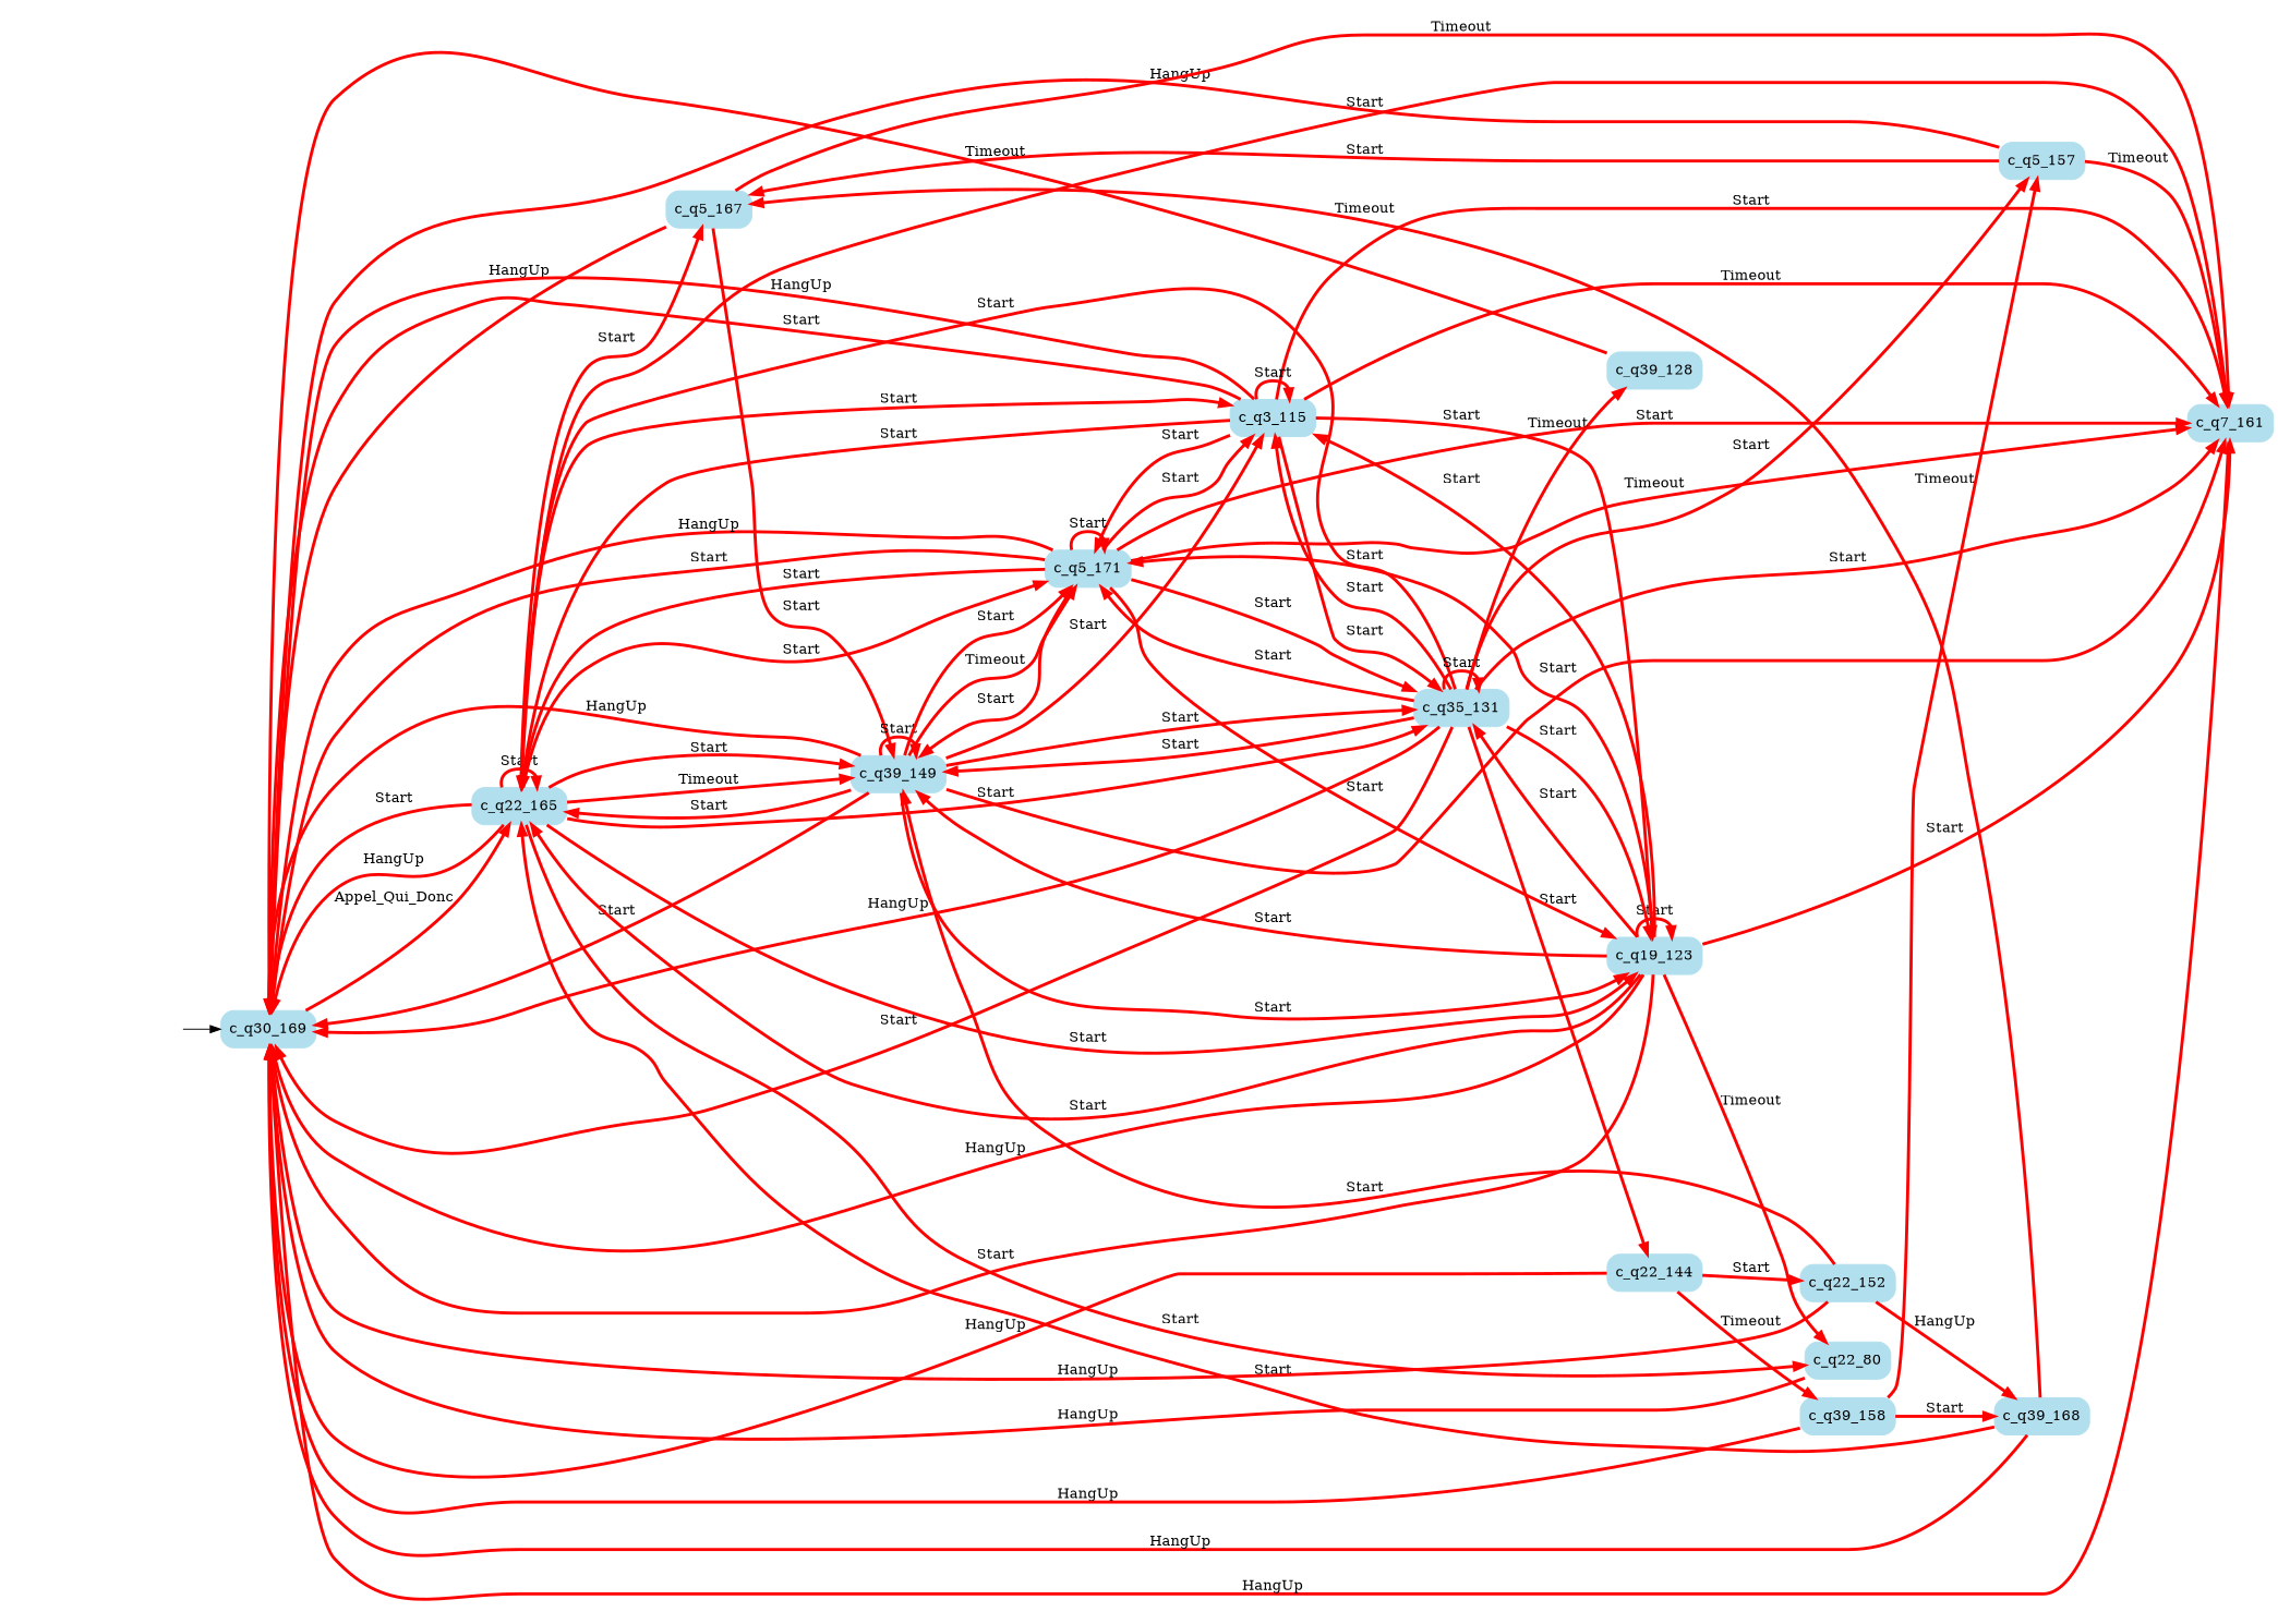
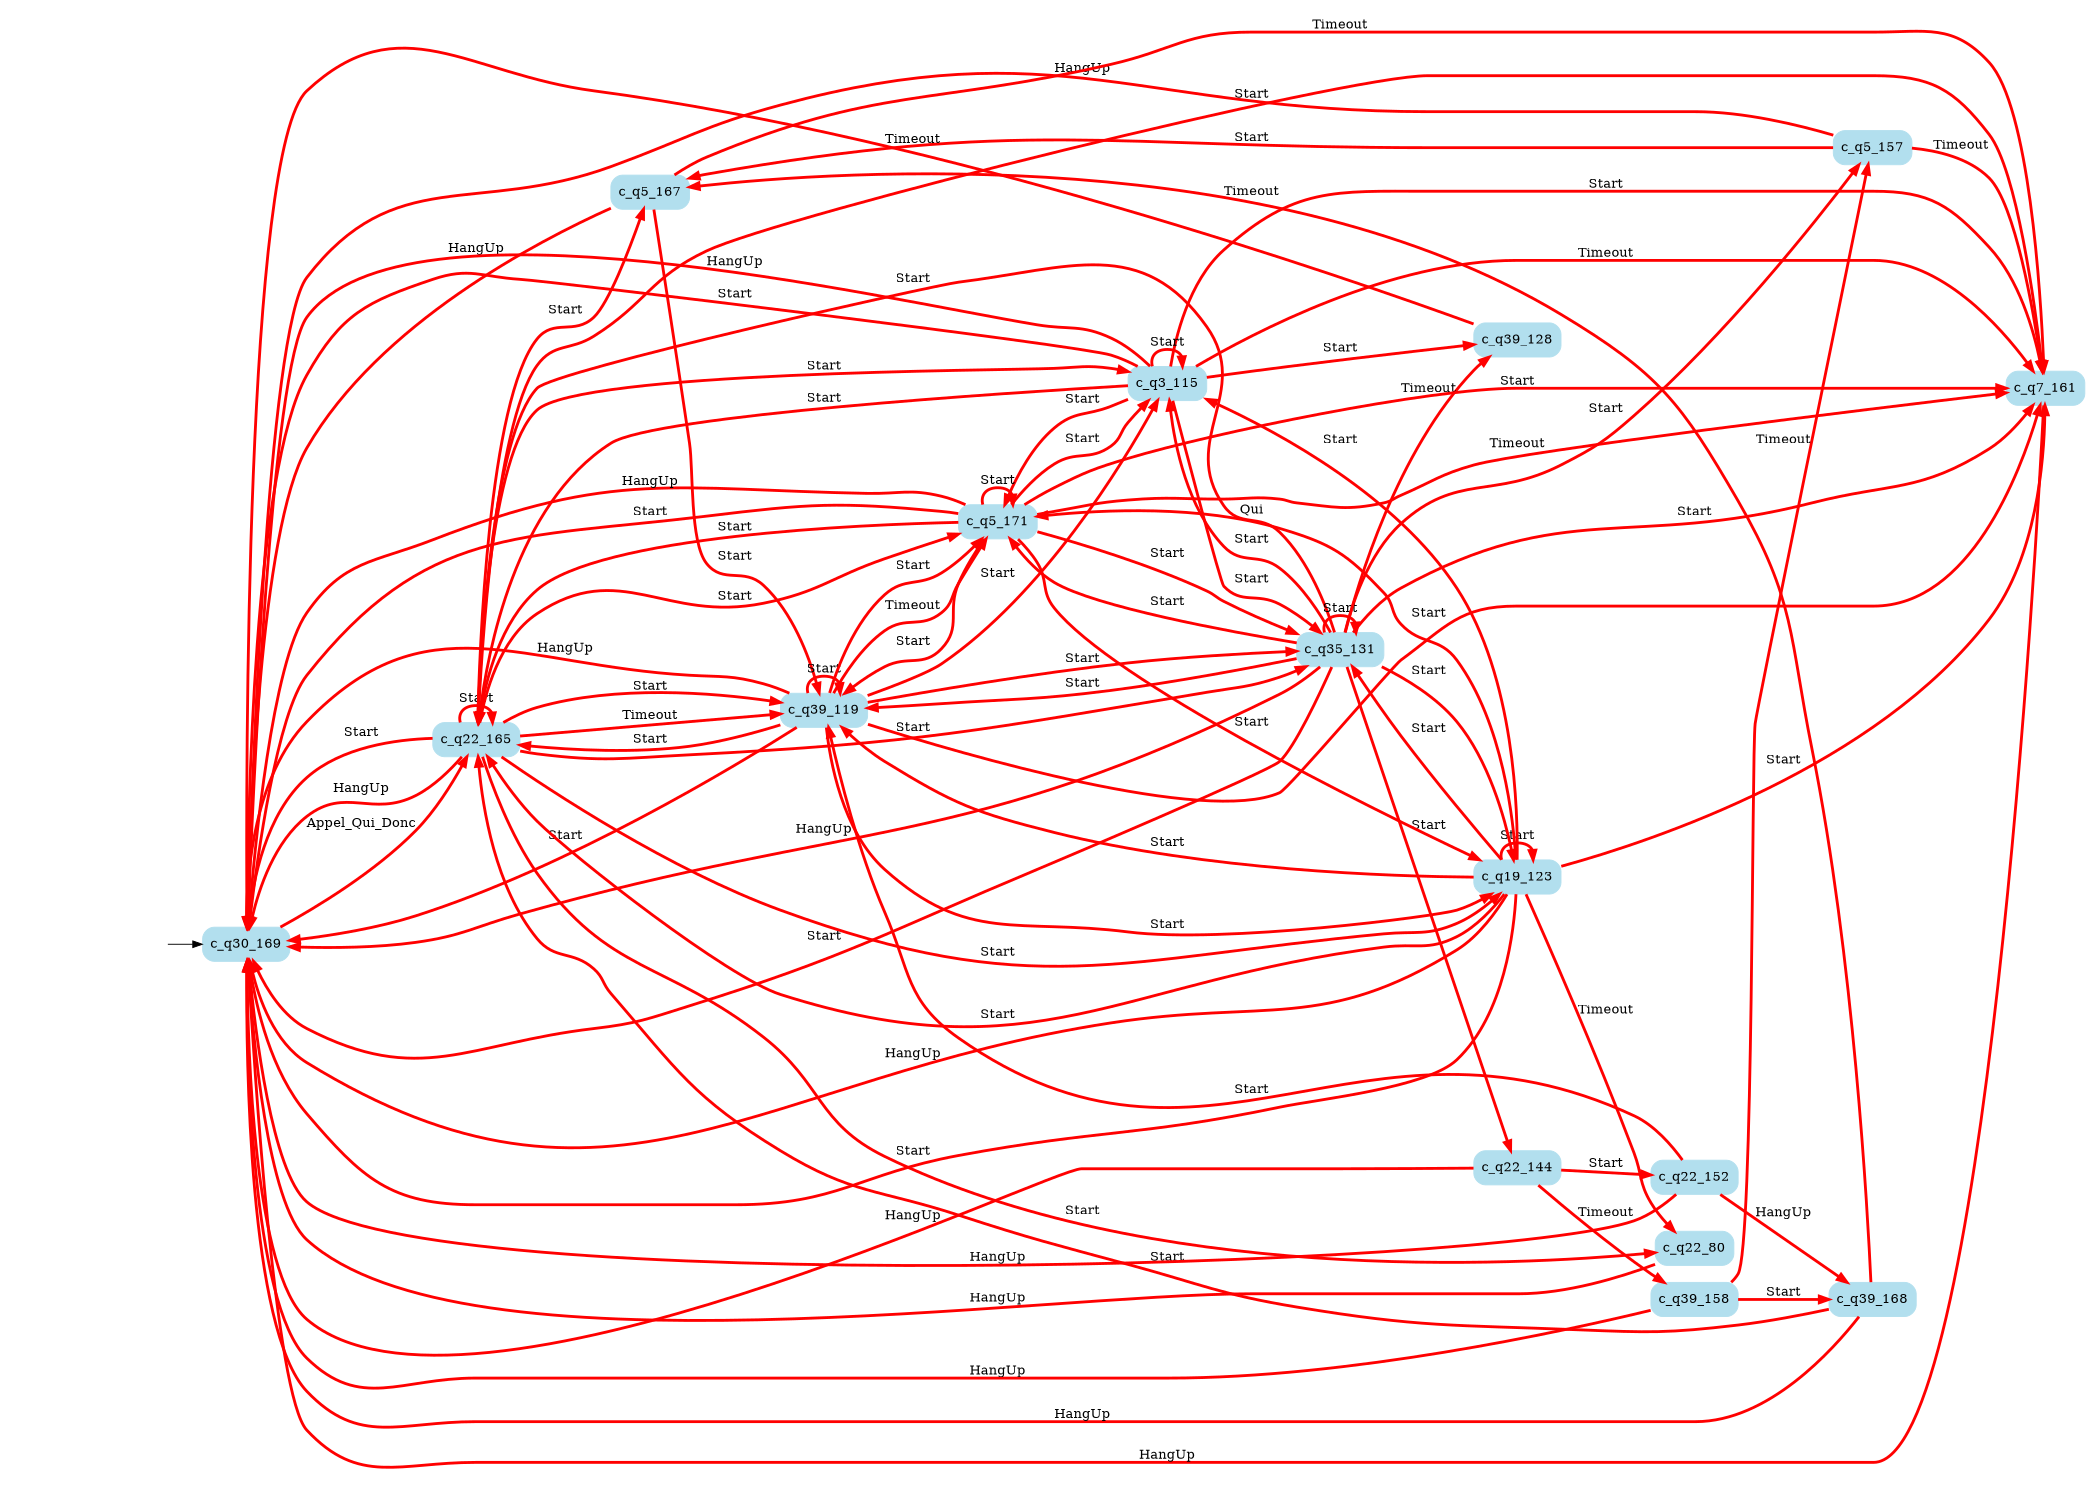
  digraph {
    rankdir=LR
    node [style="rounded, filled" color=lightblue2 shape=box]
    edge [color=red penwidth=3]
    start_c_q30_169 [style=invisible color="" shape=""]
    n2 [label=c_q30_169]
    n3 [label=c_q22_165]
    n4 [label=c_q5_157]
    n5 [label=c_q5_167]
    n6 [label=c_q7_161]
-   n7 [label=c_q39_149]
+   n7 [label=c_q39_119]
    n8 [label=c_q19_123]
    n9 [label=c_q35_131]
    n10 [label=c_q3_115]
    n11 [label=c_q5_171]
    n12 [label=c_q22_80]
    n13 [label=c_q39_128]
    n14 [label=c_q39_158]
    n15 [label=c_q39_168]
    n16 [label=c_q22_144]
    n17 [label=c_q22_152]
    start_c_q30_169 -> n2 [color="" penwidth=""]
    n2 -> n3 [label=Appel_Qui_Donc]
    n3 -> n2 [label=Start]
    n3 -> n2 [label=HangUp]
    n3 -> n3 [label=Start]
    n3 -> n5 [label=Start]
    n3 -> n6 [label=Start]
    n3 -> n7 [label=Start]
    n3 -> n7 [label=Timeout]
    n3 -> n8 [label=Start]
    n3 -> n9 [label=Start]
    n3 -> n10 [label=Start]
    n3 -> n11 [label=Start]
    n3 -> n12 [label=Start]
    n4 -> n2 [label=HangUp]
    n4 -> n5 [label=Start]
    n4 -> n6 [label=Timeout]
    n5 -> n2 [label=HangUp]
    n5 -> n6 [label=Timeout]
    n5 -> n7 [label=Start]
    n6 -> n2 [label=HangUp]
    n7 -> n2 [label=Start]
    n7 -> n2 [label=HangUp]
    n7 -> n3 [label=Start]
    n7 -> n6 [label=Start]
    n7 -> n7 [label=Start]
    n7 -> n8 [label=Start]
    n7 -> n9 [label=Start]
    n7 -> n10 [label=Start]
    n7 -> n11 [label=Start]
    n7 -> n11 [label=Timeout]
    n8 -> n2 [label=Start]
    n8 -> n2 [label=HangUp]
    n8 -> n3 [label=Start]
    n8 -> n6 [label=Start]
    n8 -> n7 [label=Start]
    n8 -> n8 [label=Start]
    n8 -> n9 [label=Start]
    n8 -> n10 [label=Start]
-   n8 -> n11 [label=Start]
+   n8 -> n11 [label=Qui]
    n8 -> n12 [label=Timeout]
    n9 -> n2 [label=Start]
    n9 -> n2 [label=HangUp]
    n9 -> n3 [label=Start]
    n9 -> n4 [label=Start]
    n9 -> n6 [label=Start]
    n9 -> n7 [label=Start]
    n9 -> n8 [label=Start]
    n9 -> n9 [label=Start]
    n9 -> n10 [label=Start]
    n9 -> n11 [label=Start]
    n9 -> n13 [label=Timeout]
    n9 -> n16 [label=Start]
    n10 -> n2 [label=Start]
    n10 -> n2 [label=HangUp]
    n10 -> n3 [label=Start]
    n10 -> n6 [label=Start]
    n10 -> n6 [label=Timeout]
-   n10 -> n8 [label=Start]
+   n10 -> n13 [label=Start]
    n10 -> n9 [label=Start]
    n10 -> n10 [label=Start]
    n10 -> n11 [label=Start]
    n11 -> n2 [label=Start]
    n11 -> n2 [label=HangUp]
    n11 -> n3 [label=Start]
    n11 -> n6 [label=Start]
    n11 -> n6 [label=Timeout]
    n11 -> n7 [label=Start]
    n11 -> n8 [label=Start]
    n11 -> n9 [label=Start]
    n11 -> n10 [label=Start]
    n11 -> n11 [label=Start]
    n12 -> n2 [label=HangUp]
    n13 -> n2 [label=Timeout]
    n14 -> n2 [label=HangUp]
    n14 -> n4 [label=Timeout]
    n14 -> n15 [label=Start]
    n15 -> n2 [label=HangUp]
    n15 -> n3 [label=Start]
    n15 -> n5 [label=Timeout]
    n16 -> n2 [label=HangUp]
    n16 -> n14 [label=Timeout]
    n16 -> n17 [label=Start]
    n17 -> n2 [label=HangUp]
    n17 -> n7 [label=Start]
    n17 -> n15 [label=HangUp]
  }
